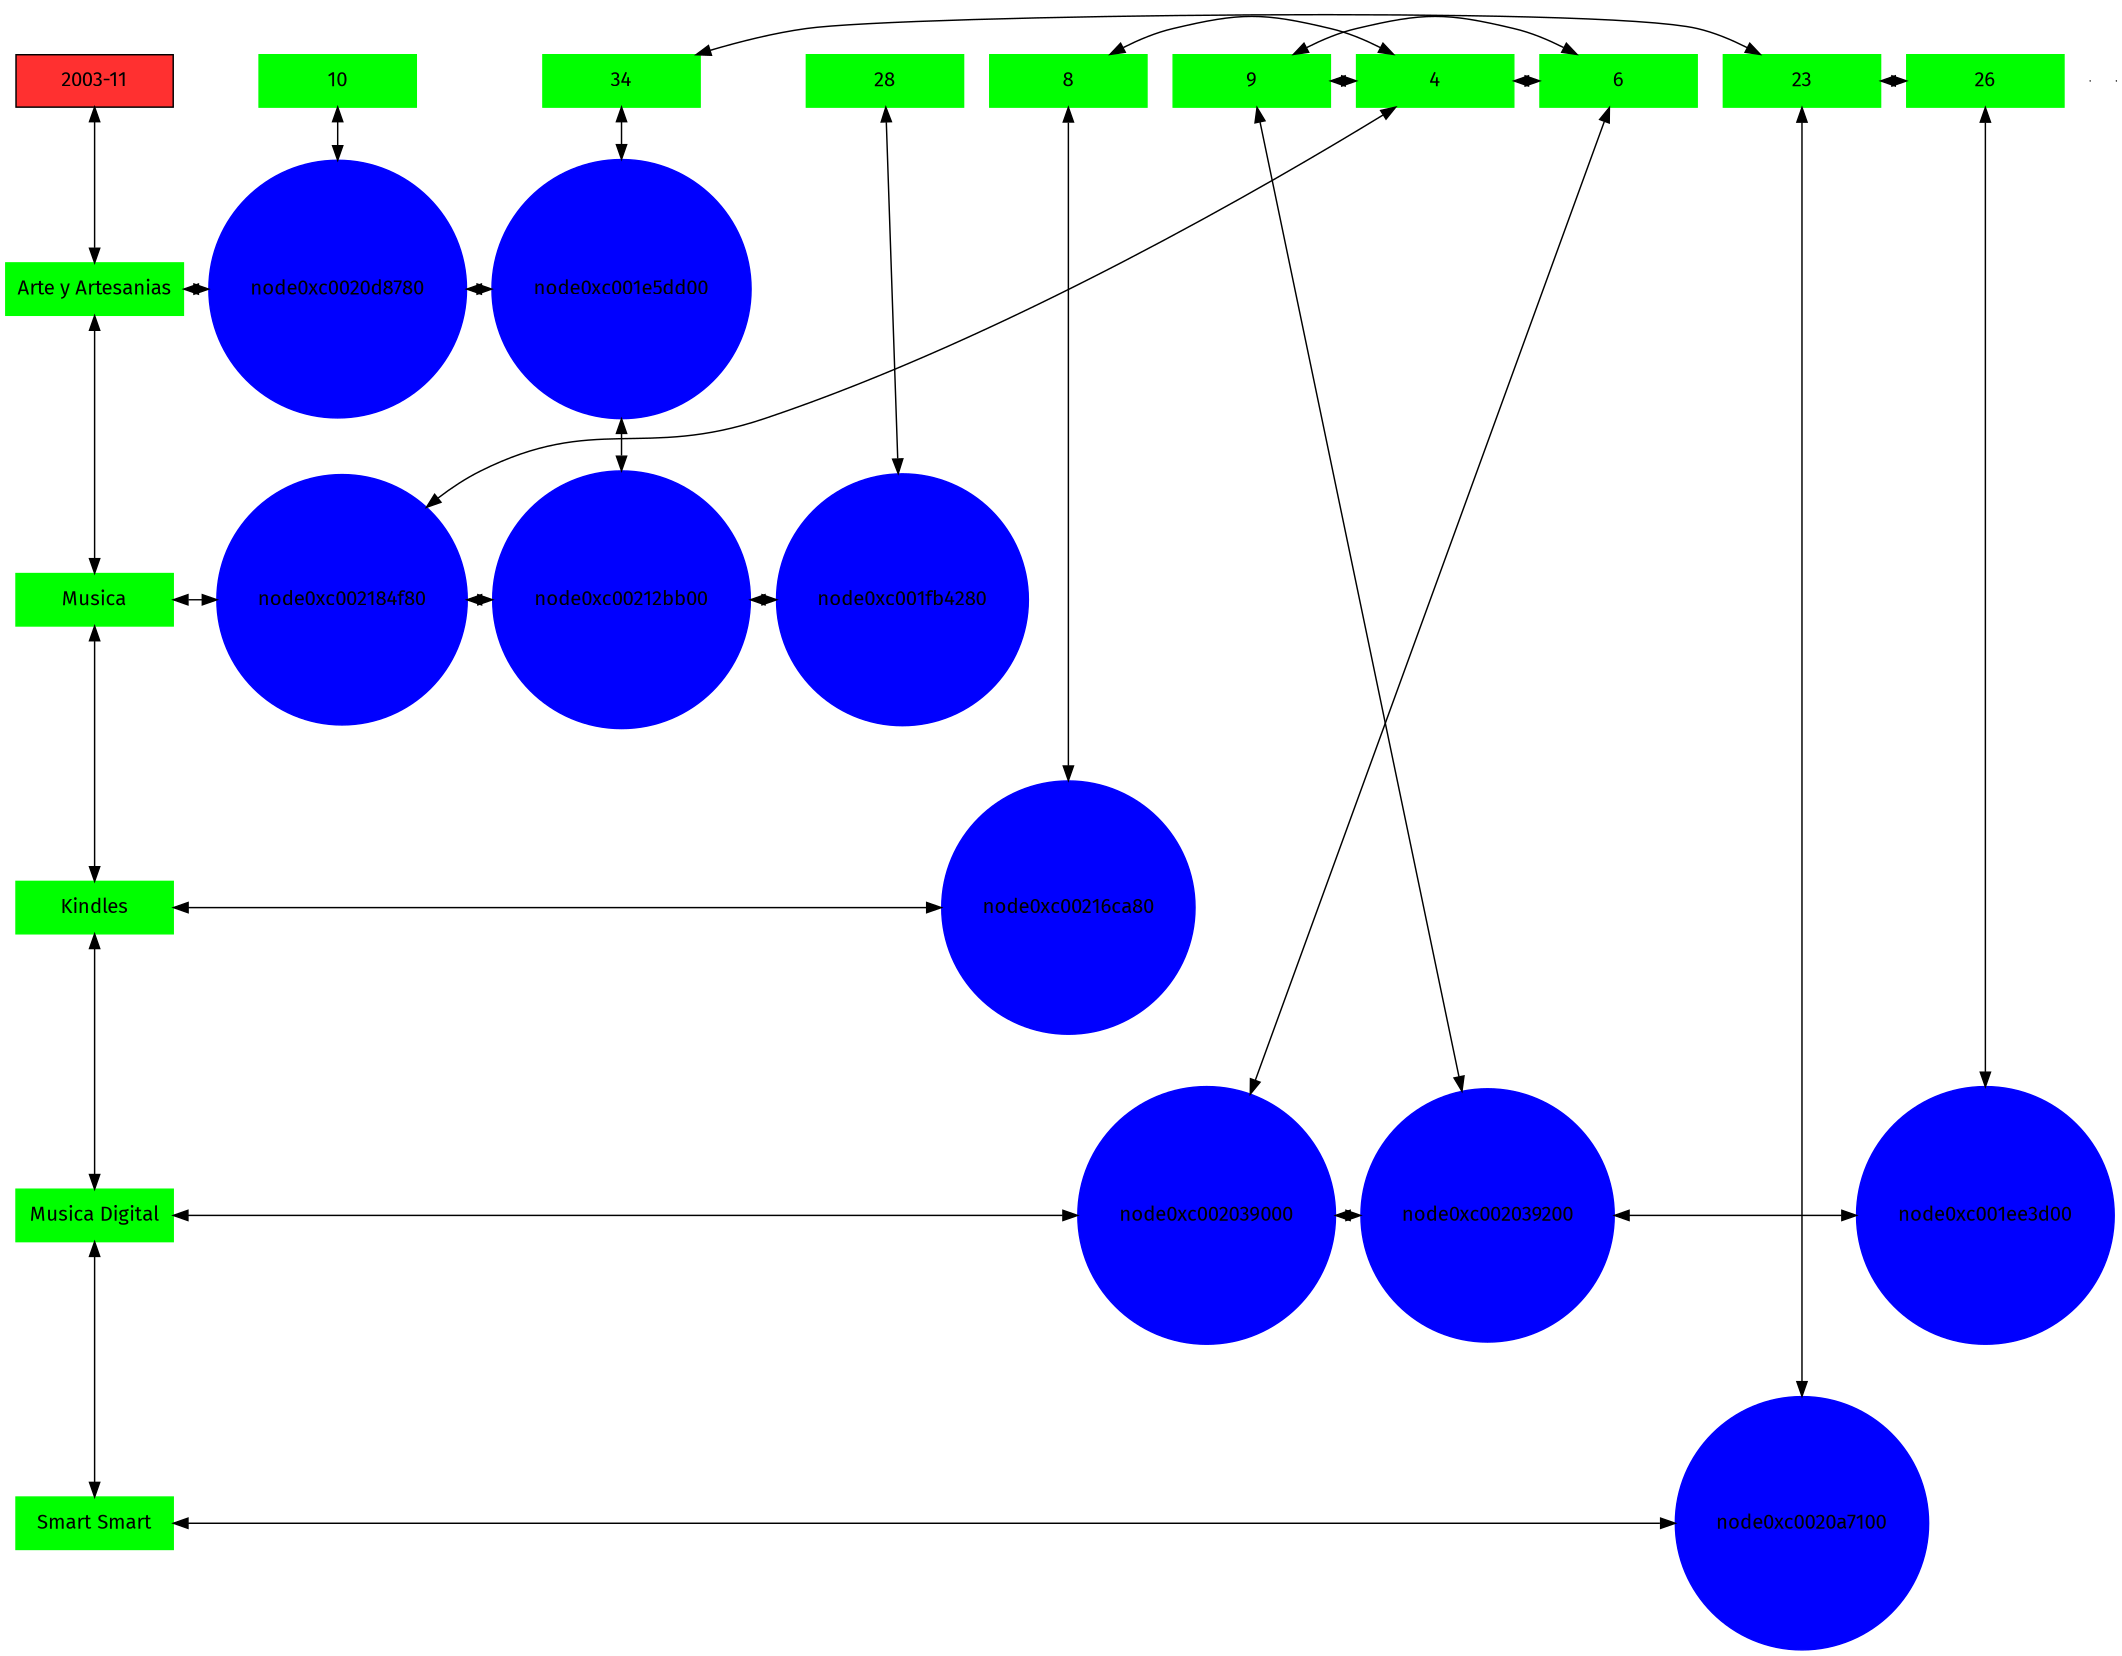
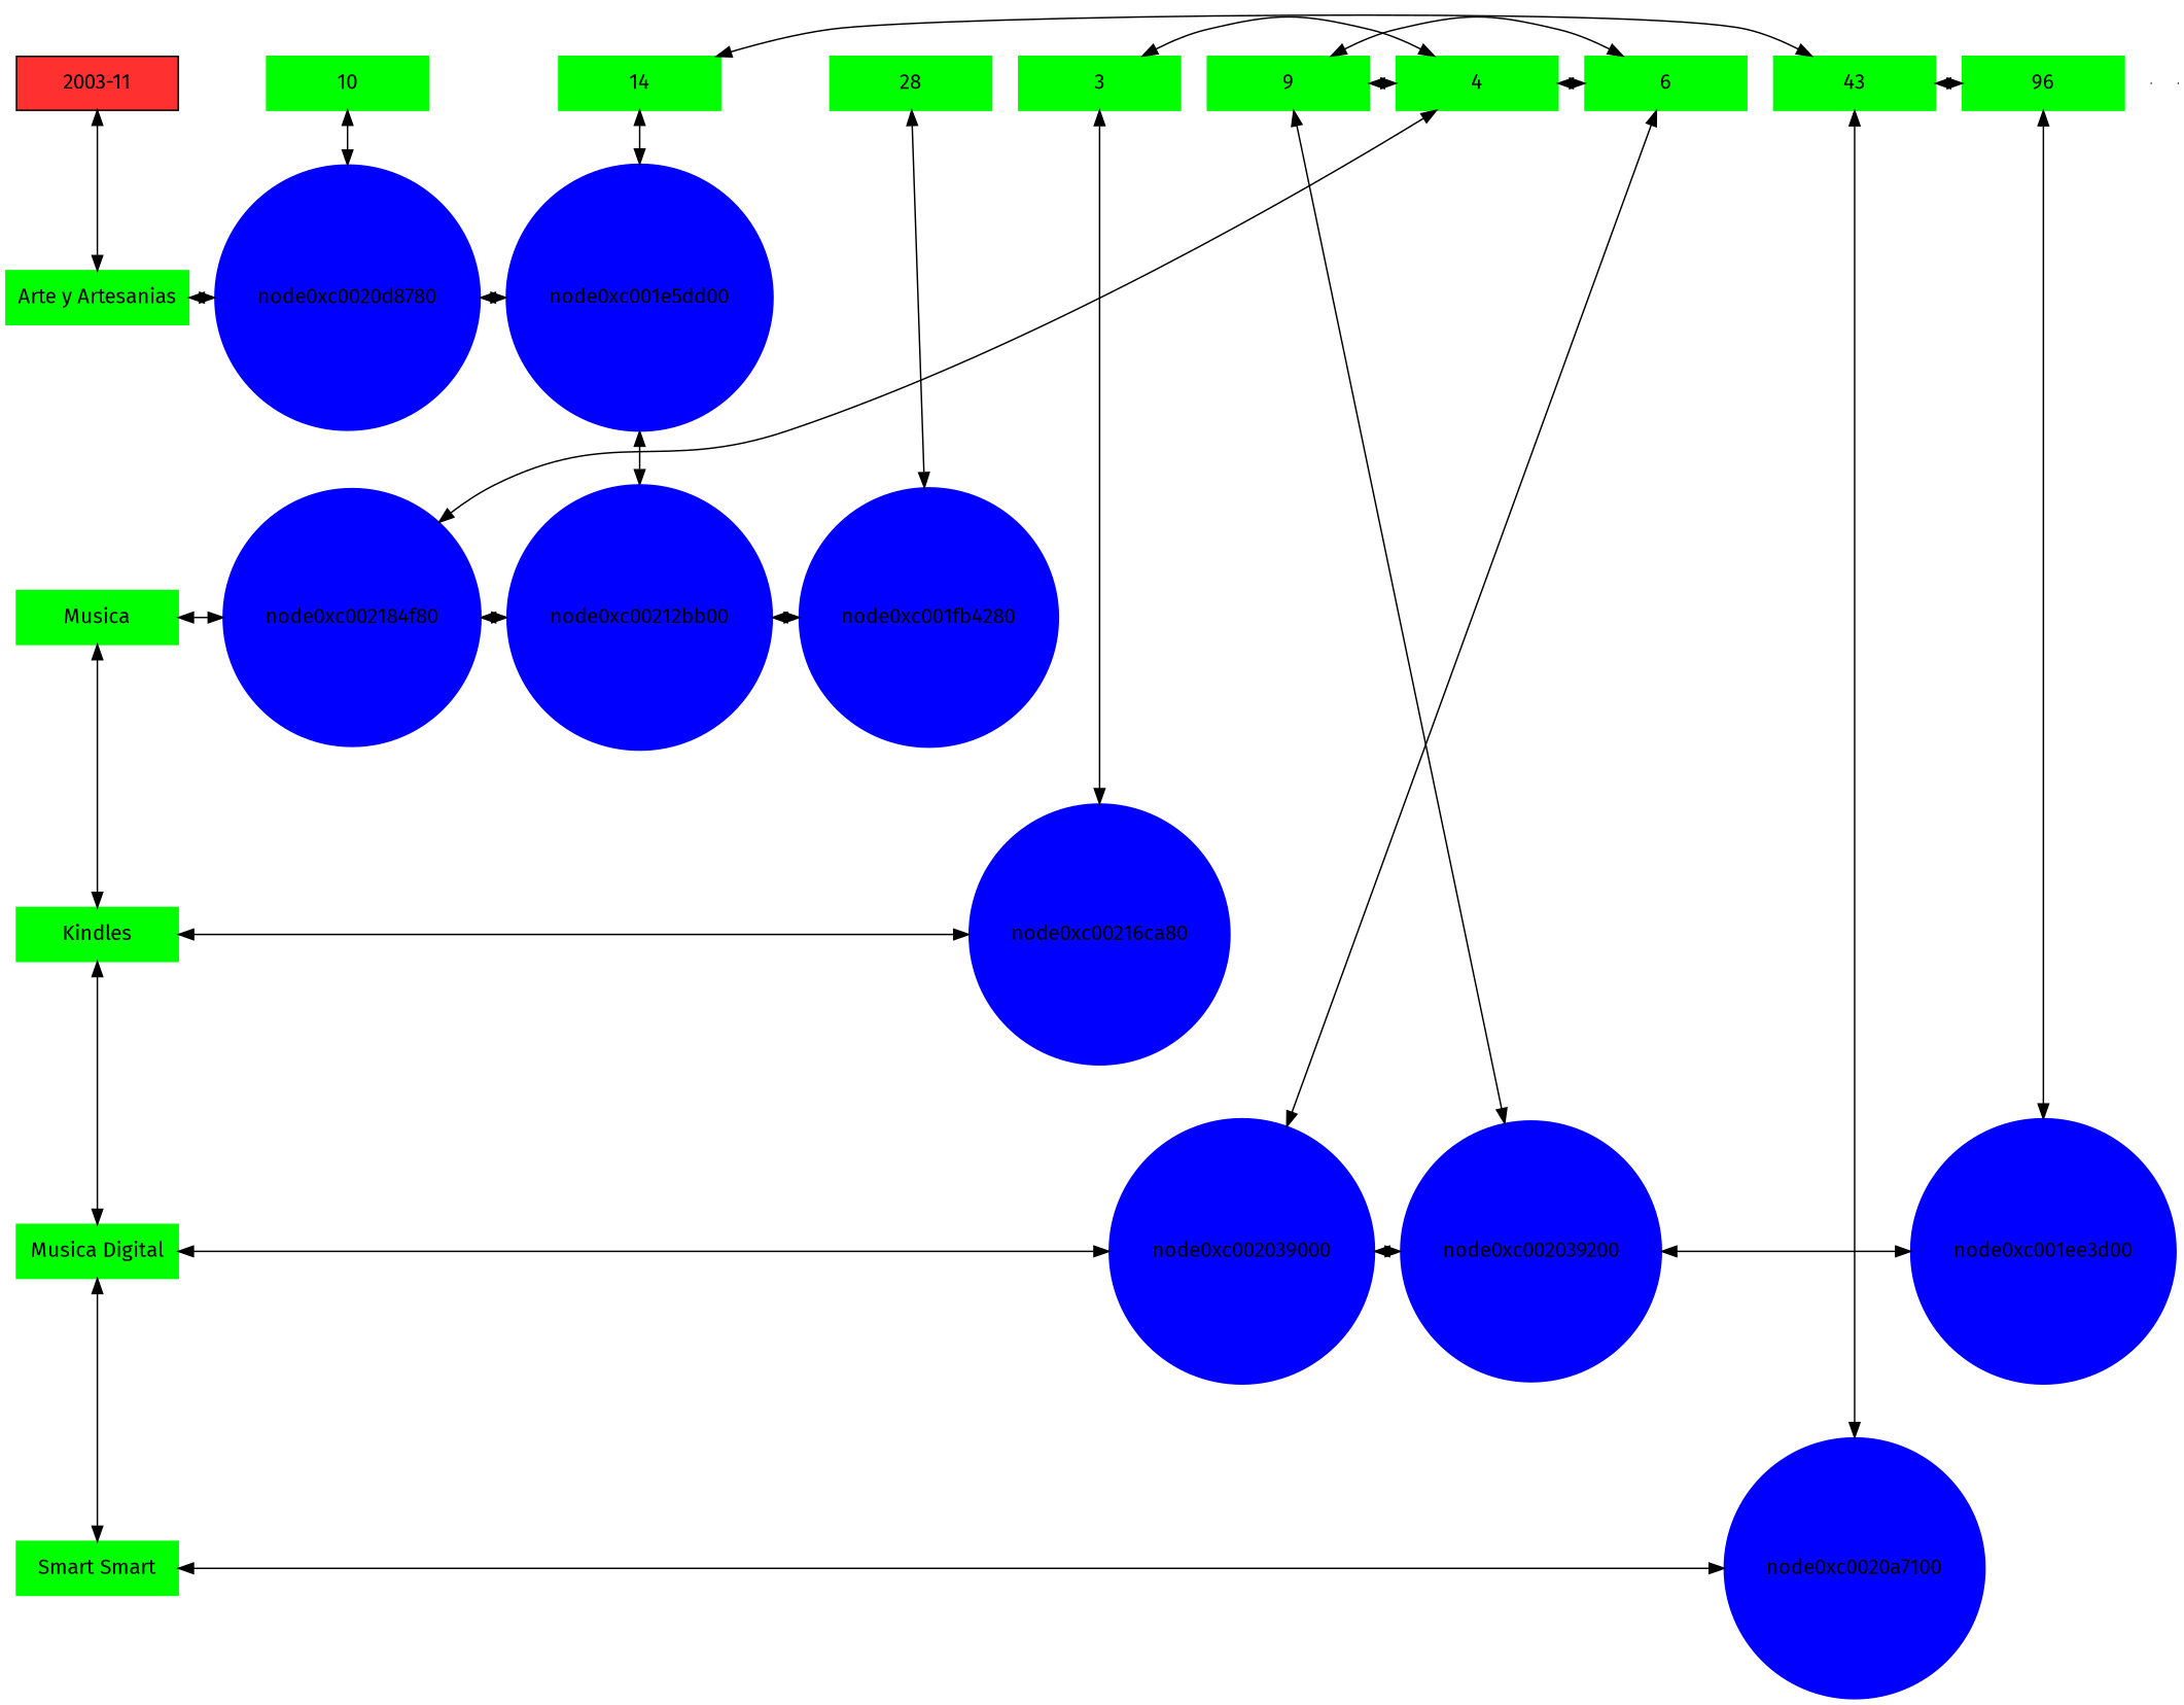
  digraph {
    fontname="Fira Sans"
    node [fontname="Fira Sans" group=1 shape=box style=filled color=green]
    edge [dir=both fontname="Fira Sans"]
    n1 [fillcolor=firebrick1 label="2003-11" width=1.5 color=""]
-   n2 [group=3 label=8 width=1.5]
+   n2 [group=3 label=3 width=1.5]
    n3 [group=4 label=4 width=1.5]
    n4 [group=8 label=6 width=1.5]
    n5 [group=9 label=9 width=1.5]
    n6 [group=10 label=10 width=1.5]
-   n7 [group=14 label=34 width=1.5]
-   n8 [group=23 label=23 width=1.5]
-   n9 [group=26 label=26 width=1.5]
+   n7 [group=14 label=14 width=1.5]
+   n8 [group=23 label=43 width=1.5]
+   n9 [group=26 label=96 width=1.5]
    n10 [group=28 label=28 width=1.5]
    n11 [label="Arte y Artesanias" width=1.5]
    node0xc0020d8780 [color=blue group=10 shape=circle width=0.5]
    node0xc001e5dd00 [color=blue group=14 shape=circle width=0.5]
    n14 [label=Musica width=1.5]
    node0xc002184f80 [color=blue group=4 shape=circle width=0.5]
    node0xc00212bb00 [color=blue group=14 shape=circle width=0.5]
    node0xc001fb4280 [color=blue group=28 shape=circle width=0.5]
    n18 [label=Kindles width=1.5]
    node0xc00216ca80 [color=blue group=3 shape=circle width=0.5]
    n20 [label="Musica Digital" width=1.5]
    node0xc002039000 [color=blue group=8 shape=circle width=0.5]
    node0xc002039200 [color=blue group=9 shape=circle width=0.5]
    node0xc001ee3d00 [color=blue group=26 shape=circle width=0.5]
    n24 [label="Smart Smart" width=1.5]
    node0xc0020a7100 [color=blue group=23 shape=circle width=0.5]
    e0 [shape=point width=0 group="" style="" color=""]
    e1 [shape=point width=0 group="" style="" color=""]
    subgraph sub_1 {
      rank=same
      n1
      n2
    }
    subgraph sub_2 {
      rank=same
      n2
      n3
    }
    subgraph sub_3 {
      rank=same
      n3
      n4
    }
    subgraph sub_4 {
      rank=same
      n4
      n5
    }
    subgraph sub_5 {
      rank=same
      n5
      n6
    }
    subgraph sub_6 {
      rank=same
      n6
      n7
    }
    subgraph sub_7 {
      rank=same
      n7
      n8
    }
    subgraph sub_8 {
      rank=same
      n8
      n9
    }
    subgraph sub_9 {
      rank=same
      n9
      n10
    }
    subgraph sub_10 {
      rank=same
      n11
      node0xc0020d8780
    }
    subgraph sub_11 {
      rank=same
      node0xc0020d8780
      node0xc001e5dd00
    }
    subgraph sub_12 {
      rank=same
      n14
      node0xc002184f80
    }
    subgraph sub_13 {
      rank=same
      node0xc002184f80
      node0xc00212bb00
    }
    subgraph sub_14 {
      rank=same
      node0xc00212bb00
      node0xc001fb4280
    }
    subgraph sub_15 {
      rank=same
      n18
      node0xc00216ca80
    }
    subgraph sub_16 {
      rank=same
      n20
      node0xc002039000
    }
    subgraph sub_17 {
      rank=same
      node0xc002039000
      node0xc002039200
    }
    subgraph sub_18 {
      rank=same
      node0xc002039200
      node0xc001ee3d00
    }
    subgraph sub_19 {
      rank=same
      n24
      node0xc0020a7100
    }
    n1 -> n11
    n2 -> n3
    n2 -> node0xc00216ca80
    n3 -> n4
    n3 -> node0xc002184f80
    n4 -> n5
    n4 -> node0xc002039000
    n5 -> n3
    n5 -> node0xc002039200
    n6 -> node0xc0020d8780
    n7 -> n8
    n7 -> node0xc001e5dd00
    n8 -> n9
    n8 -> node0xc0020a7100
    n9 -> node0xc001ee3d00
    n10 -> node0xc001fb4280
    n11 -> node0xc0020d8780
-   n11 -> n14
    node0xc0020d8780 -> node0xc001e5dd00
    node0xc001e5dd00 -> node0xc00212bb00
    n14 -> node0xc002184f80
    n14 -> n18
    node0xc002184f80 -> node0xc00212bb00
    node0xc00212bb00 -> node0xc001fb4280
    n18 -> node0xc00216ca80
    n18 -> n20
    n20 -> node0xc002039000
    n20 -> n24
    node0xc002039000 -> node0xc002039200
    node0xc002039200 -> node0xc001ee3d00
    n24 -> node0xc0020a7100
  }
